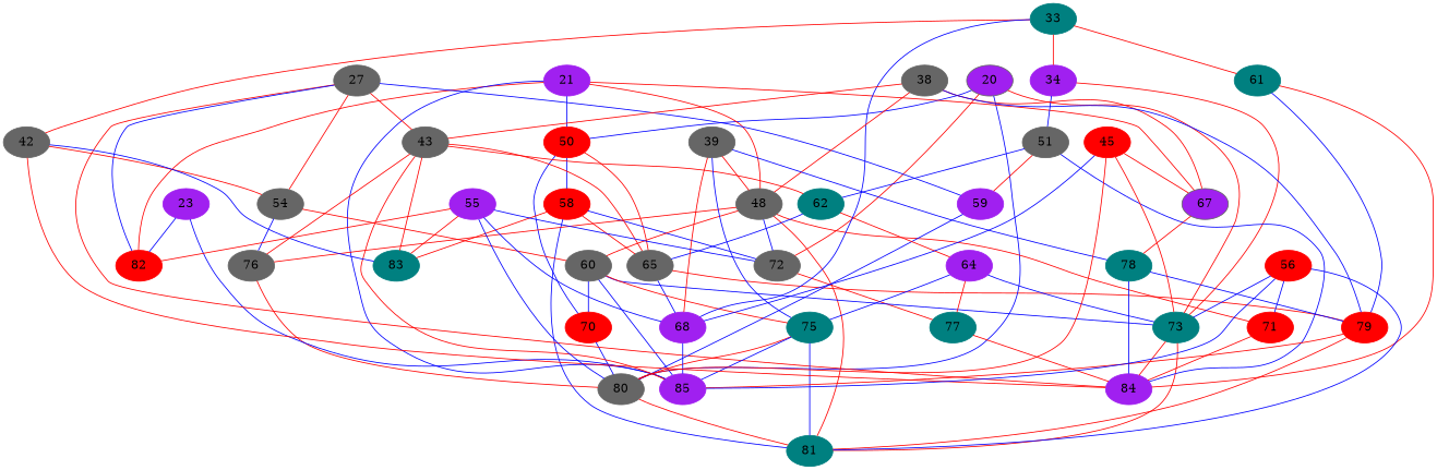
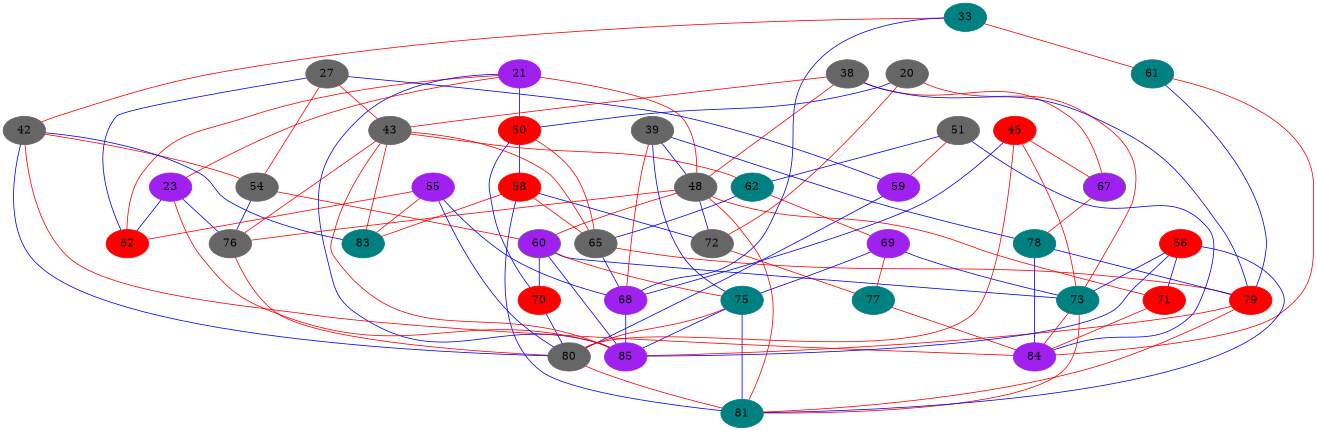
  graph {
    node [color=gray40 style=filled]
    edge [color=red]
    50 [color=red super="+7"]
    65 [super="+36+52"]
    58 [color=red super="+29"]
    70 [color=red]
-   20 [fillcolor=purple]
+   20
    72 [super="+64+66"]
    73 [color=teal super="+3+12+59"]
    80 [super="+49+41"]
    77 [color=teal]
    84 [color=purple super="+14+74"]
    81 [color=teal super="+2+44+17"]
    21 [color=purple super="+8"]
    48 [super="+19+40"]
    67 [fillcolor=purple]
    82 [color=red]
    85 [color=purple super="+26+47"]
    76 [super="+18"]
-   60 [super="+25+30"]
+   60 [super="+25+30" fillcolor=purple]
    71 [color=red]
    78 [color=teal]
    23 [color=purple]
    27 [super="+9"]
    43 [super="+6+16"]
    n24 [color=purple label=59]
    54
    83 [color=teal super="+13"]
    62 [color=teal]
    75 [color=teal super="+37"]
    33 [color=teal super="+28"]
-   34 [color=purple]
    42
    61 [color=teal]
    68 [color=purple super="+35"]
    51
    79 [color=red super="+63+57"]
    38
    39
-   69 [color=purple label=64]
+   69 [color=purple]
    45 [color=red]
    55 [color=purple super="+32"]
    56 [color=red super="+46"]
    50 -- 65
    50 -- 58 [color=blue]
    50 -- 70 [color=blue]
    65 -- 68 [color=blue weight=2]
    65 -- 79 [weight=2]
    58 -- 65
    58 -- 72 [color=blue]
    58 -- 81 [color=blue weight=2]
    58 -- 83
    70 -- 80 [color=blue weight=2]
    20 -- 50 [color=blue]
    20 -- 72
    20 -- 73
-   20 -- 80 [color=blue]
+   42 -- 80 [color=blue]
    72 -- 77 [weight=2]
    73 -- 84
    73 -- 81
    80 -- 81 [weight=2]
    77 -- 84
    21 -- 50 [color=blue weight=2]
    21 -- 48
-   21 -- 67
+   21 -- 23
    21 -- 82
    21 -- 85 [color=blue]
    48 -- 72 [color=blue weight=4]
    48 -- 81
    48 -- 76
    48 -- 60 [weight=2]
    48 -- 71
    67 -- 78
    76 -- 80
    60 -- 70 [color=blue]
    60 -- 73 [color=blue weight=2]
    60 -- 85 [color=blue]
    60 -- 75
    71 -- 84
    78 -- 84 [color=blue]
    78 -- 79 [color=blue]
    23 -- 82 [color=blue]
-   23 -- 85 [color=blue]
-   27 -- 84
+   23 -- 85
+   23 -- 76 [color=blue weight=2]
    27 -- 82 [color=blue]
    27 -- 43
    27 -- n24 [color=blue weight=2]
    27 -- 54
    43 -- 65
    43 -- 85 [weight=2]
    43 -- 76
    43 -- 83 [weight=3]
    43 -- 62
    n24 -- 80 [color=blue]
    54 -- 76 [color=blue]
    54 -- 60
    62 -- 65 [color=blue]
    62 -- 69
    75 -- 80
    75 -- 81 [color=blue]
    75 -- 85 [color=blue]
-   33 -- 34 [weight=2]
    33 -- 42
    33 -- 61 [weight=2]
    33 -- 68 [color=blue]
-   34 -- 73
-   34 -- 51 [color=blue]
    42 -- 84
    42 -- 54
    42 -- 83 [color=blue]
    61 -- 84
    61 -- 79 [color=blue]
    68 -- 85 [color=blue]
    51 -- 84 [color=blue]
    51 -- n24
    51 -- 62 [color=blue]
    79 -- 81
    79 -- 85 [weight=2]
    38 -- 48
    38 -- 67
    38 -- 43
    38 -- 79 [color=blue]
-   39 -- 48
+   39 -- 48 [color=blue]
    39 -- 78 [color=blue]
    39 -- 75 [color=blue]
    39 -- 68
    69 -- 73 [color=blue]
    69 -- 77
    69 -- 75 [color=blue]
    45 -- 73
    45 -- 80
    45 -- 67
    45 -- 68 [color=blue]
-   55 -- 72 [color=blue]
    55 -- 80 [color=blue]
    55 -- 82
    55 -- 83
    55 -- 68 [color=blue weight=2]
    56 -- 73 [color=blue weight=2]
    56 -- 81 [color=blue]
    56 -- 85 [color=blue]
    56 -- 71 [color=blue weight=2]
  }
